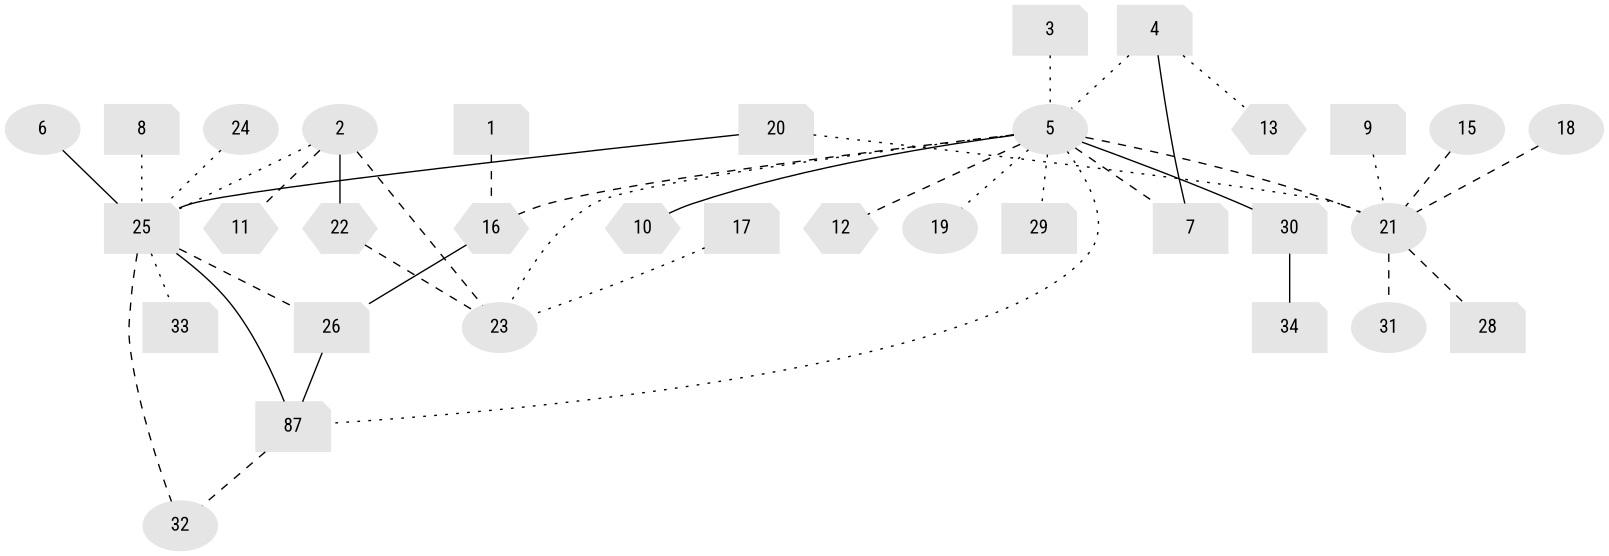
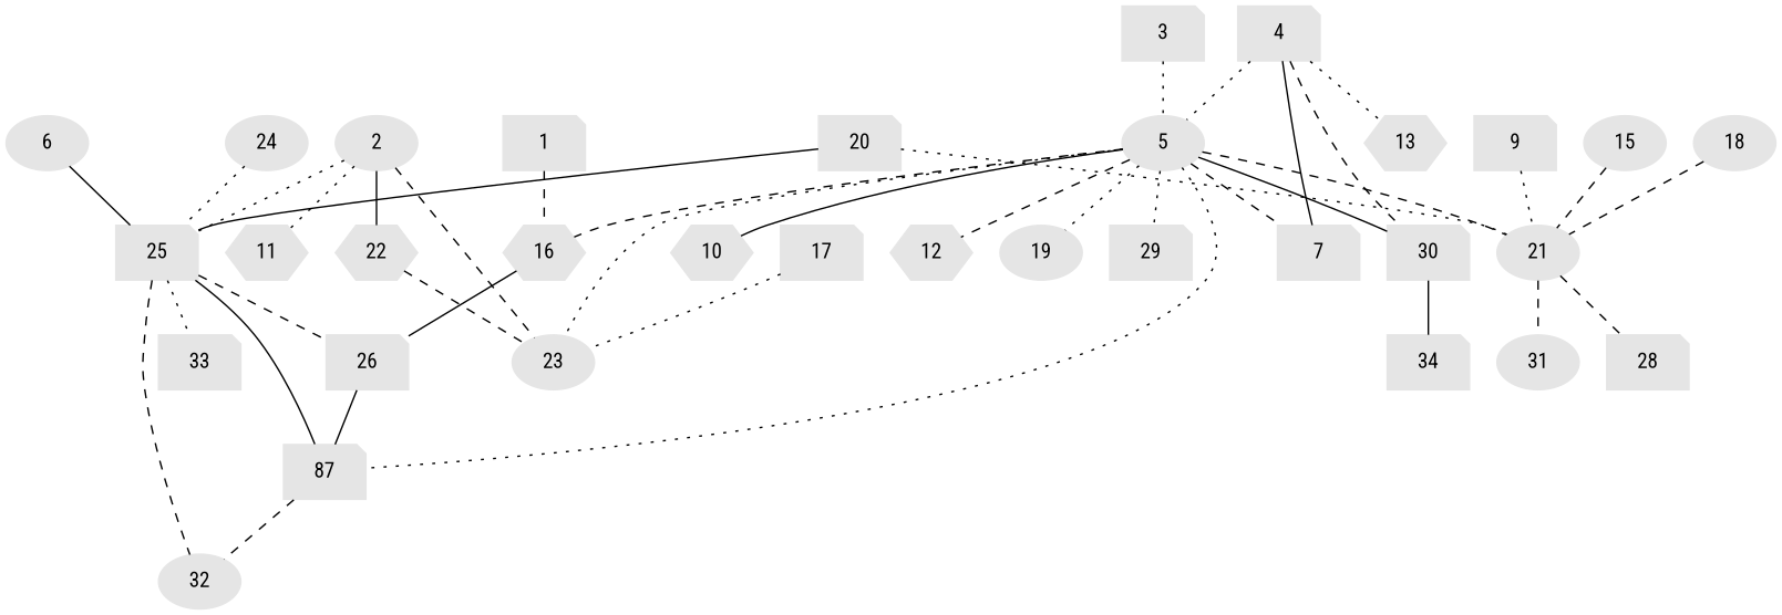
  graph {
    fontname="Roboto Condensed"
    node [color=gray90 fontname="Roboto Condensed" shape=note style=filled]
    edge [fontname="Roboto Condensed" style=dashed weight=1.0]
    16 [shape=hexagon]
    1
    n3 [label=87]
    25
    26
    32 [shape=ellipse]
    33
    2 [shape=ellipse]
    11 [shape=hexagon]
    22 [shape=hexagon]
    23 [shape=ellipse]
    5 [shape=ellipse]
    3
    7
    30
    10 [shape=hexagon]
    12 [shape=hexagon]
    19 [shape=ellipse]
    21 [shape=ellipse]
    29
    4
    13 [shape=hexagon]
    34
    28
    31 [shape=ellipse]
    6 [shape=ellipse]
-   8
    9
    15 [shape=ellipse]
    17
    18 [shape=ellipse]
    20
    24 [shape=ellipse]
    16 -- 26 [style=solid]
    1 -- 16
    n3 -- 32
    25 -- n3 [style=solid]
    25 -- 26
    25 -- 32
    25 -- 33 [style=dotted]
    26 -- n3 [style=solid]
    2 -- 25 [style=dotted]
-   2 -- 11
+   2 -- 11 [style=dotted]
    2 -- 22 [style=solid]
    2 -- 23
    22 -- 23
    5 -- 16
    5 -- n3 [style=dotted]
    5 -- 23 [style=dotted]
    5 -- 7
    5 -- 30 [style=solid weight=2.0]
    5 -- 10 [style=solid]
    5 -- 12
    5 -- 19 [style=dotted]
    5 -- 21
    5 -- 29 [style=dotted]
    3 -- 5 [style=dotted]
    30 -- 34 [style=solid]
    21 -- 28
    21 -- 31
    4 -- 5 [style=dotted]
    4 -- 7 [style=solid]
+   4 -- 30
    4 -- 13 [style=dotted]
    6 -- 25 [style=solid]
-   8 -- 25 [style=dotted]
    9 -- 21 [style=dotted]
    15 -- 21
    17 -- 23 [style=dotted]
    18 -- 21
    20 -- 25 [style=solid]
    20 -- 21 [style=dotted]
    24 -- 25 [style=dotted]
  }
